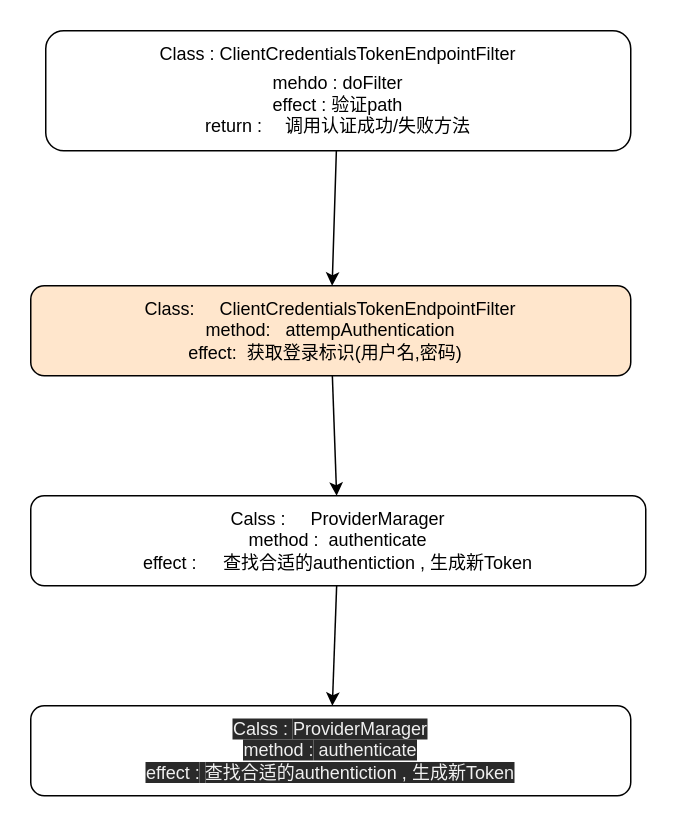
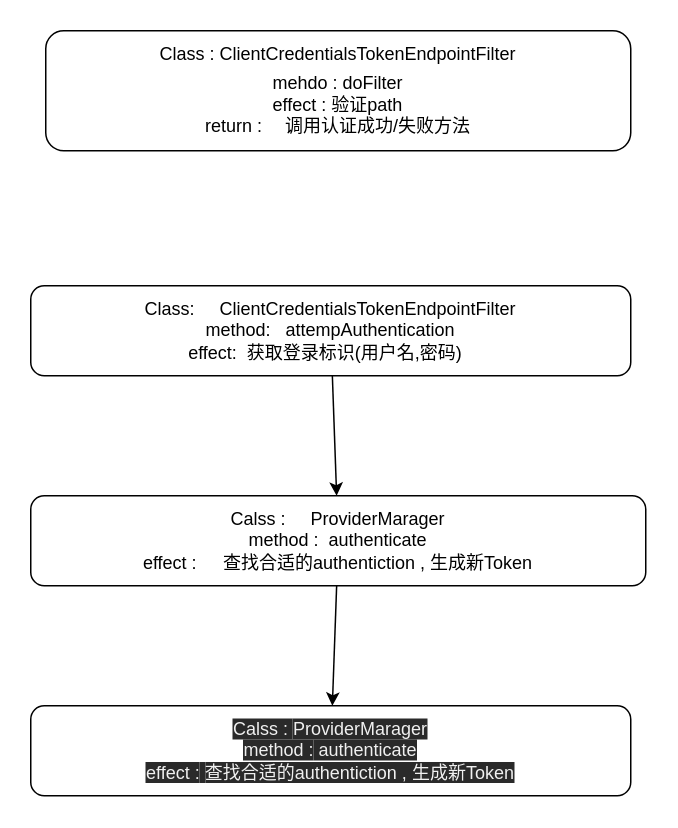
  <mxCell id="0" />
  <mxCell id="1" parent="0" />
- <mxCell id="2" value="" style="edgeStyle=none;html=1;" edge="1" parent="1" source="3" target="5"><mxGeometry relative="1" as="geometry" /></mxCell>
  <mxCell id="3" value="Class :&lt;span&gt;&#09;&lt;/span&gt; ClientCredentialsTokenEndpointFilter&lt;span&gt;&lt;br&gt;&lt;/span&gt;mehdo : &lt;span&gt;&#09;&lt;/span&gt;doFilter&lt;span style=&quot;background-color: rgb(43 , 43 , 43)&quot;&gt;&lt;font color=&quot;#ffc66d&quot;&gt;&lt;span style=&quot;font-size: 12pt&quot;&gt;&lt;br&gt;&lt;/span&gt;&lt;/font&gt;&lt;/span&gt;effect :&lt;span&gt;&#09;&lt;/span&gt;验证path&lt;br&gt;&lt;span&gt;return :&lt;span style=&quot;white-space: pre&quot;&gt;&#09;&lt;/span&gt;调用认证成功/失败方法&lt;/span&gt;" style="rounded=1;whiteSpace=wrap;html=1;" vertex="1" parent="1"><mxGeometry x="30" y="20" width="390" height="80" as="geometry" /></mxCell>
  <mxCell id="4" value="" style="edgeStyle=none;html=1;" edge="1" parent="1" source="5" target="7"><mxGeometry relative="1" as="geometry" /></mxCell>
- <mxCell id="5" value="Class:&amp;nbsp; &amp;nbsp; &amp;nbsp;ClientCredentialsTokenEndpointFilter&lt;br&gt;method:&amp;nbsp; &amp;nbsp;attempAuthentication&lt;br&gt;effect:&amp;nbsp; 获取登录标识(用户名,密码)&amp;nbsp;&amp;nbsp;" style="whiteSpace=wrap;html=1;rounded=1;fillColor=#ffe6cc;" vertex="1" parent="1"><mxGeometry x="20" y="190" width="400" height="60" as="geometry" /></mxCell>
+ <mxCell id="5" value="Class:&amp;nbsp; &amp;nbsp; &amp;nbsp;ClientCredentialsTokenEndpointFilter&lt;br&gt;method:&amp;nbsp; &amp;nbsp;attempAuthentication&lt;br&gt;effect:&amp;nbsp; 获取登录标识(用户名,密码)&amp;nbsp;&amp;nbsp;" style="whiteSpace=wrap;html=1;rounded=1;" vertex="1" parent="1"><mxGeometry x="20" y="190" width="400" height="60" as="geometry" /></mxCell>
  <mxCell id="6" value="" style="edgeStyle=none;html=1;" edge="1" parent="1" source="7" target="8"><mxGeometry relative="1" as="geometry" /></mxCell>
  <mxCell id="7" value="Calss :&lt;span style=&quot;white-space: pre&quot;&gt;&#09;&lt;/span&gt;ProviderMarager&lt;br&gt;method :&lt;span style=&quot;white-space: pre&quot;&gt;&#09;&lt;/span&gt;authenticate&lt;br&gt;effect :&lt;span style=&quot;white-space: pre&quot;&gt;&#09;&lt;/span&gt;查找合适的authentiction , 生成新Token" style="whiteSpace=wrap;html=1;rounded=1;" vertex="1" parent="1"><mxGeometry x="20" y="330" width="410" height="60" as="geometry" /></mxCell>
  <mxCell id="8" value="&#10;&#10;&lt;span style=&quot;color: rgb(240, 240, 240); font-family: helvetica; font-size: 12px; font-style: normal; font-weight: 400; letter-spacing: normal; text-align: center; text-indent: 0px; text-transform: none; word-spacing: 0px; background-color: rgb(42, 42, 42); display: inline; float: none;&quot;&gt;Calss :&lt;/span&gt;&lt;span style=&quot;color: rgb(240, 240, 240); font-family: helvetica; font-size: 12px; font-style: normal; font-weight: 400; letter-spacing: normal; text-align: center; text-indent: 0px; text-transform: none; word-spacing: 0px; background-color: rgb(42, 42, 42);&quot;&gt;&#09;&lt;/span&gt;&lt;span style=&quot;color: rgb(240, 240, 240); font-family: helvetica; font-size: 12px; font-style: normal; font-weight: 400; letter-spacing: normal; text-align: center; text-indent: 0px; text-transform: none; word-spacing: 0px; background-color: rgb(42, 42, 42); display: inline; float: none;&quot;&gt;ProviderMarager&lt;/span&gt;&lt;br style=&quot;color: rgb(240, 240, 240); font-family: helvetica; font-size: 12px; font-style: normal; font-weight: 400; letter-spacing: normal; text-align: center; text-indent: 0px; text-transform: none; word-spacing: 0px; background-color: rgb(42, 42, 42);&quot;&gt;&lt;span style=&quot;color: rgb(240, 240, 240); font-family: helvetica; font-size: 12px; font-style: normal; font-weight: 400; letter-spacing: normal; text-align: center; text-indent: 0px; text-transform: none; word-spacing: 0px; background-color: rgb(42, 42, 42); display: inline; float: none;&quot;&gt;method :&lt;/span&gt;&lt;span style=&quot;color: rgb(240, 240, 240); font-family: helvetica; font-size: 12px; font-style: normal; font-weight: 400; letter-spacing: normal; text-align: center; text-indent: 0px; text-transform: none; word-spacing: 0px; background-color: rgb(42, 42, 42);&quot;&gt;&#09;&lt;/span&gt;&lt;span style=&quot;color: rgb(240, 240, 240); font-family: helvetica; font-size: 12px; font-style: normal; font-weight: 400; letter-spacing: normal; text-align: center; text-indent: 0px; text-transform: none; word-spacing: 0px; background-color: rgb(42, 42, 42); display: inline; float: none;&quot;&gt;authenticate&lt;/span&gt;&lt;br style=&quot;color: rgb(240, 240, 240); font-family: helvetica; font-size: 12px; font-style: normal; font-weight: 400; letter-spacing: normal; text-align: center; text-indent: 0px; text-transform: none; word-spacing: 0px; background-color: rgb(42, 42, 42);&quot;&gt;&lt;span style=&quot;color: rgb(240, 240, 240); font-family: helvetica; font-size: 12px; font-style: normal; font-weight: 400; letter-spacing: normal; text-align: center; text-indent: 0px; text-transform: none; word-spacing: 0px; background-color: rgb(42, 42, 42); display: inline; float: none;&quot;&gt;effect :&lt;/span&gt;&lt;span style=&quot;color: rgb(240, 240, 240); font-family: helvetica; font-size: 12px; font-style: normal; font-weight: 400; letter-spacing: normal; text-align: center; text-indent: 0px; text-transform: none; word-spacing: 0px; background-color: rgb(42, 42, 42);&quot;&gt;&#09;&lt;/span&gt;&lt;span style=&quot;color: rgb(240, 240, 240); font-family: helvetica; font-size: 12px; font-style: normal; font-weight: 400; letter-spacing: normal; text-align: center; text-indent: 0px; text-transform: none; word-spacing: 0px; background-color: rgb(42, 42, 42); display: inline; float: none;&quot;&gt;查找合适的authentiction , 生成新Token&lt;/span&gt;&#10;&#10;" style="whiteSpace=wrap;html=1;rounded=1;" vertex="1" parent="1"><mxGeometry x="20" y="470" width="400" height="60" as="geometry" /></mxCell>
